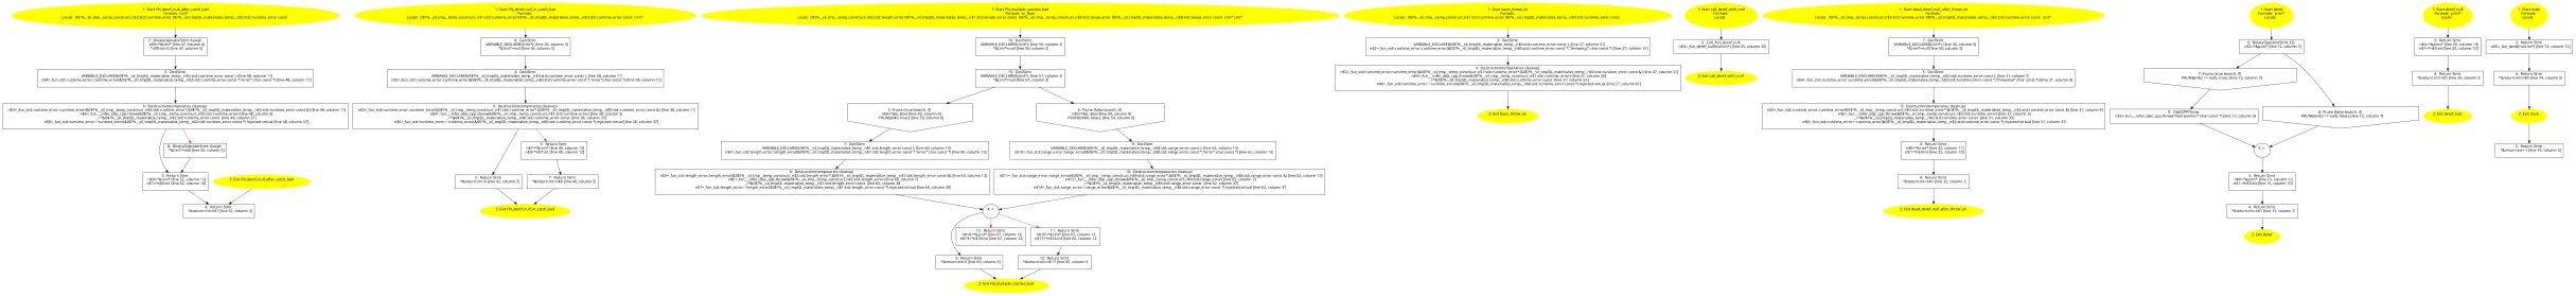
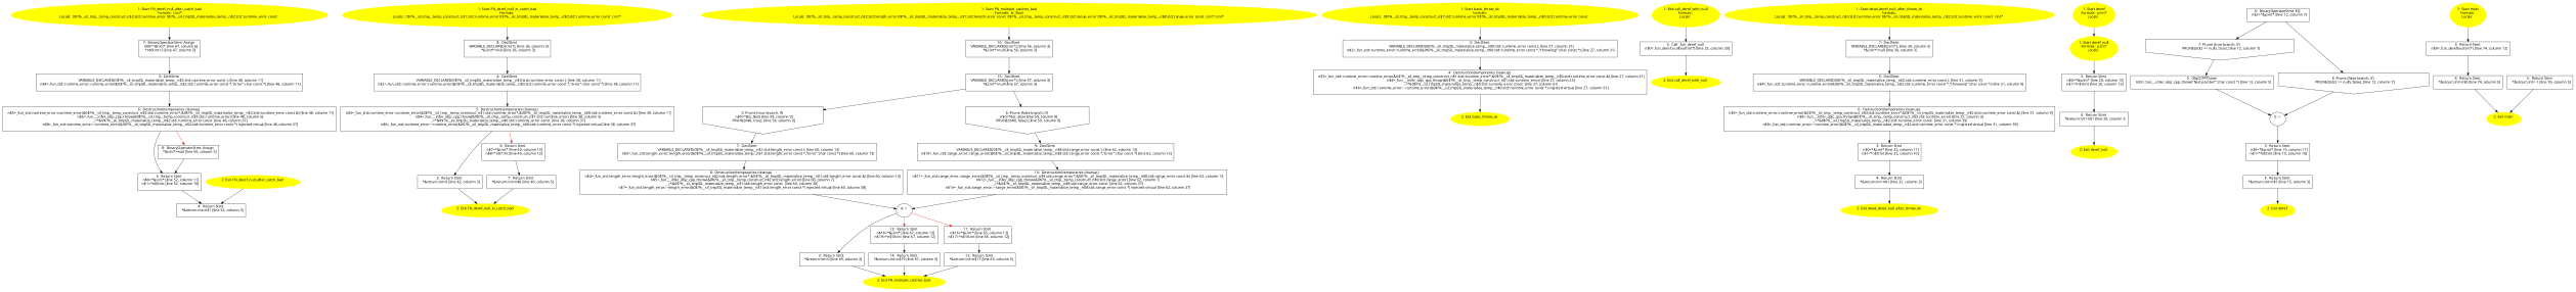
  digraph {
    fontname="Noto Sans"
    node [fontname="Noto Sans" shape=box]
    edge [fontname="Noto Sans"]
    n1 [color=yellow label="1: Start FN_deref_null_after_catch_bad\nFormals:  i:int*\nLocals:  0$?%__sil_tmp__temp_construct_n$3:std::runtime_error 0$?%__sil_tmpSIL_materialize_temp__n$2:std::runtime_error const  \n  " style=filled shape=""]
    n2 [label="7:  BinaryOperatorStmt: Assign \n   n$9=*&i:int* [line 47, column 6]\n  *n$9:int=2 [line 47, column 5]\n "]
    n3 [label="5:  DeclStmt \n   VARIABLE_DECLARED(0$?%__sil_tmpSIL_materialize_temp__n$2:std::runtime_error const ); [line 48, column 11]\n  n$4=_fun_std::runtime_error::runtime_error(&0$?%__sil_tmpSIL_materialize_temp__n$2:std::runtime_error const *,\"error\":char const *) [line 48, column 11]\n "]
    n4 [label="6:  Destruction(temporaries cleanup) \n   n$5=_fun_std::runtime_error::runtime_error(&0$?%__sil_tmp__temp_construct_n$3:std::runtime_error*,&0$?%__sil_tmpSIL_materialize_temp__n$2:std::runtime_error const &) [line 48, column 11]\n  n$6=_fun___infer_objc_cpp_throw(&0$?%__sil_tmp__temp_construct_n$3:std::runtime_error) [line 48, column 5]\n  _=*&0$?%__sil_tmpSIL_materialize_temp__n$2:std::runtime_error const  [line 48, column 37]\n  n$8=_fun_std::runtime_error::~runtime_error(&0$?%__sil_tmpSIL_materialize_temp__n$2:std::runtime_error const *) injected virtual [line 48, column 37]\n "]
    n5 [color=yellow label="2: Exit FN_deref_null_after_catch_bad \n  " style=filled shape=""]
    n6 [label="4:  Return Stmt \n   *&return:int=n$1 [line 52, column 3]\n "]
    n7 [label="3:  Return Stmt \n   n$0=*&i:int* [line 52, column 11]\n  n$1=*n$0:int [line 52, column 10]\n "]
    n8 [label="8:  BinaryOperatorStmt: Assign \n   *&i:int*=null [line 50, column 5]\n "]
    n9 [color=yellow label="1: Start FN_deref_null_in_catch_bad\nFormals: \nLocals:  0$?%__sil_tmp__temp_construct_n$1:std::runtime_error 0$?%__sil_tmpSIL_materialize_temp__n$0:std::runtime_error const  i:int* \n  " style=filled shape=""]
    n10 [label="8:  DeclStmt \n   VARIABLE_DECLARED(i:int*); [line 36, column 3]\n  *&i:int*=null [line 36, column 3]\n "]
    n11 [label="4:  DeclStmt \n   VARIABLE_DECLARED(0$?%__sil_tmpSIL_materialize_temp__n$0:std::runtime_error const ); [line 38, column 11]\n  n$2=_fun_std::runtime_error::runtime_error(&0$?%__sil_tmpSIL_materialize_temp__n$0:std::runtime_error const *,\"error\":char const *) [line 38, column 11]\n "]
    n12 [label="5:  Destruction(temporaries cleanup) \n   n$3=_fun_std::runtime_error::runtime_error(&0$?%__sil_tmp__temp_construct_n$1:std::runtime_error*,&0$?%__sil_tmpSIL_materialize_temp__n$0:std::runtime_error const &) [line 38, column 11]\n  n$4=_fun___infer_objc_cpp_throw(&0$?%__sil_tmp__temp_construct_n$1:std::runtime_error) [line 38, column 5]\n  _=*&0$?%__sil_tmpSIL_materialize_temp__n$0:std::runtime_error const  [line 38, column 37]\n  n$6=_fun_std::runtime_error::~runtime_error(&0$?%__sil_tmpSIL_materialize_temp__n$0:std::runtime_error const *) injected virtual [line 38, column 37]\n "]
    n13 [color=yellow label="2: Exit FN_deref_null_in_catch_bad \n  " style=filled shape=""]
    n14 [label="3:  Return Stmt \n   *&return:int=0 [line 42, column 3]\n "]
    n15 [label="6:  Return Stmt \n   n$7=*&i:int* [line 40, column 13]\n  n$8=*n$7:int [line 40, column 12]\n "]
    n16 [label="7:  Return Stmt \n   *&return:int=n$8 [line 40, column 5]\n "]
    n17 [color=yellow label="1: Start FN_multiple_catches_bad\nFormals:  b:_Bool\nLocals:  0$?%__sil_tmp__temp_construct_n$2:std::length_error 0$?%__sil_tmpSIL_materialize_temp__n$1:std::length_error const  0$?%__sil_tmp__temp_construct_n$9:std::range_error 0$?%__sil_tmpSIL_materialize_temp__n$8:std::range_error const  j:int* i:int* \n  " style=filled shape=""]
    n18 [label="16:  DeclStmt \n   VARIABLE_DECLARED(i:int*); [line 56, column 3]\n  *&i:int*=null [line 56, column 3]\n "]
    n19 [label="15:  DeclStmt \n   VARIABLE_DECLARED(j:int*); [line 57, column 3]\n  *&j:int*=null [line 57, column 3]\n "]
    n20 [label="5: Prune (true branch, if) \n   n$0=*&b:_Bool [line 59, column 9]\n  PRUNE(n$0, true); [line 59, column 9]\n " shape=invhouse]
    n21 [label="6: Prune (false branch, if) \n   n$0=*&b:_Bool [line 59, column 9]\n  PRUNE(!n$0, false); [line 59, column 9]\n " shape=invhouse]
    n22 [color=yellow label="2: Exit FN_multiple_catches_bad \n  " style=filled shape=""]
    n23 [label="3:  Return Stmt \n   *&return:int=0 [line 69, column 3]\n "]
    n24 [label="4: + \n  " shape=""]
    n25 [label="13:  Return Stmt \n   n$18=*&j:int* [line 67, column 13]\n  n$19=*n$18:int [line 67, column 12]\n "]
    n26 [label="11:  Return Stmt \n   n$16=*&i:int* [line 65, column 13]\n  n$17=*n$16:int [line 65, column 12]\n "]
+   n27 [label="14:  Return Stmt \n   *&return:int=n$19 [line 67, column 5]\n "]
    n28 [label="12:  Return Stmt \n   *&return:int=n$17 [line 65, column 5]\n "]
    n29 [label="7:  DeclStmt \n   VARIABLE_DECLARED(0$?%__sil_tmpSIL_materialize_temp__n$1:std::length_error const ); [line 60, column 13]\n  n$3=_fun_std::length_error::length_error(&0$?%__sil_tmpSIL_materialize_temp__n$1:std::length_error const *,\"error\":char const *) [line 60, column 13]\n "]
    n30 [label="8:  Destruction(temporaries cleanup) \n   n$4=_fun_std::length_error::length_error(&0$?%__sil_tmp__temp_construct_n$2:std::length_error*,&0$?%__sil_tmpSIL_materialize_temp__n$1:std::length_error const &) [line 60, column 13]\n  n$5=_fun___infer_objc_cpp_throw(&0$?%__sil_tmp__temp_construct_n$2:std::length_error) [line 60, column 7]\n  _=*&0$?%__sil_tmpSIL_materialize_temp__n$1:std::length_error const  [line 60, column 38]\n  n$7=_fun_std::length_error::~length_error(&0$?%__sil_tmpSIL_materialize_temp__n$1:std::length_error const *) injected virtual [line 60, column 38]\n "]
    n31 [label="9:  DeclStmt \n   VARIABLE_DECLARED(0$?%__sil_tmpSIL_materialize_temp__n$8:std::range_error const ); [line 62, column 13]\n  n$10=_fun_std::range_error::range_error(&0$?%__sil_tmpSIL_materialize_temp__n$8:std::range_error const *,\"error\":char const *) [line 62, column 13]\n "]
    n32 [label="10:  Destruction(temporaries cleanup) \n   n$11=_fun_std::range_error::range_error(&0$?%__sil_tmp__temp_construct_n$9:std::range_error*,&0$?%__sil_tmpSIL_materialize_temp__n$8:std::range_error const &) [line 62, column 13]\n  n$12=_fun___infer_objc_cpp_throw(&0$?%__sil_tmp__temp_construct_n$9:std::range_error) [line 62, column 7]\n  _=*&0$?%__sil_tmpSIL_materialize_temp__n$8:std::range_error const  [line 62, column 37]\n  n$14=_fun_std::range_error::~range_error(&0$?%__sil_tmpSIL_materialize_temp__n$8:std::range_error const *) injected virtual [line 62, column 37]\n "]
    n33 [color=yellow label="1: Start basic_throw_ok\nFormals: \nLocals:  0$?%__sil_tmp__temp_construct_n$1:std::runtime_error 0$?%__sil_tmpSIL_materialize_temp__n$0:std::runtime_error const  \n  " style=filled shape=""]
    n34 [label="3:  DeclStmt \n   VARIABLE_DECLARED(0$?%__sil_tmpSIL_materialize_temp__n$0:std::runtime_error const ); [line 27, column 31]\n  n$2=_fun_std::runtime_error::runtime_error(&0$?%__sil_tmpSIL_materialize_temp__n$0:std::runtime_error const *,\"throwing!\":char const *) [line 27, column 31]\n "]
    n35 [label="4:  Destruction(temporaries cleanup) \n   n$3=_fun_std::runtime_error::runtime_error(&0$?%__sil_tmp__temp_construct_n$1:std::runtime_error*,&0$?%__sil_tmpSIL_materialize_temp__n$0:std::runtime_error const &) [line 27, column 31]\n  n$4=_fun___infer_objc_cpp_throw(&0$?%__sil_tmp__temp_construct_n$1:std::runtime_error) [line 27, column 25]\n  _=*&0$?%__sil_tmpSIL_materialize_temp__n$0:std::runtime_error const  [line 27, column 61]\n  n$6=_fun_std::runtime_error::~runtime_error(&0$?%__sil_tmpSIL_materialize_temp__n$0:std::runtime_error const *) injected virtual [line 27, column 61]\n "]
    n36 [color=yellow label="2: Exit basic_throw_ok \n  " style=filled shape=""]
-   n37 [color=yellow label="1: Start call_deref_with_null\nFormals: \nLocals:  \n  " style=filled shape=""]
+   n37 [color=yellow label="1: Exit call_deref_with_null\nFormals: \nLocals:  \n  " style=filled shape=""]
    n38 [label="3:  Call _fun_deref_null \n   n$0=_fun_deref_null(null:int*) [line 25, column 30]\n "]
    n39 [color=yellow label="2: Exit call_deref_with_null \n  " style=filled shape=""]
    n40 [color=yellow label="1: Start dead_deref_null_after_throw_ok\nFormals: \nLocals:  0$?%__sil_tmp__temp_construct_n$3:std::runtime_error 0$?%__sil_tmpSIL_materialize_temp__n$2:std::runtime_error const  i:int* \n  " style=filled shape=""]
    n41 [label="7:  DeclStmt \n   VARIABLE_DECLARED(i:int*); [line 30, column 3]\n  *&i:int*=null [line 30, column 3]\n "]
    n42 [label="5:  DeclStmt \n   VARIABLE_DECLARED(0$?%__sil_tmpSIL_materialize_temp__n$2:std::runtime_error const ); [line 31, column 9]\n  n$4=_fun_std::runtime_error::runtime_error(&0$?%__sil_tmpSIL_materialize_temp__n$2:std::runtime_error const *,\"throwing!\":char const *) [line 31, column 9]\n "]
    n43 [label="6:  Destruction(temporaries cleanup) \n   n$5=_fun_std::runtime_error::runtime_error(&0$?%__sil_tmp__temp_construct_n$3:std::runtime_error*,&0$?%__sil_tmpSIL_materialize_temp__n$2:std::runtime_error const &) [line 31, column 9]\n  n$6=_fun___infer_objc_cpp_throw(&0$?%__sil_tmp__temp_construct_n$3:std::runtime_error) [line 31, column 3]\n  _=*&0$?%__sil_tmpSIL_materialize_temp__n$2:std::runtime_error const  [line 31, column 39]\n  n$8=_fun_std::runtime_error::~runtime_error(&0$?%__sil_tmpSIL_materialize_temp__n$2:std::runtime_error const *) injected virtual [line 31, column 39]\n "]
    n44 [color=yellow label="2: Exit dead_deref_null_after_throw_ok \n  " style=filled shape=""]
    n45 [label="3:  Return Stmt \n   n$0=*&i:int* [line 32, column 11]\n  n$1=*n$0:int [line 32, column 10]\n "]
    n46 [label="4:  Return Stmt \n   *&return:int=n$1 [line 32, column 3]\n "]
    n47 [color=yellow label="1: Start deref\nFormals:  p:int*\nLocals:  \n  " style=filled shape=""]
    n48 [label="6:  BinaryOperatorStmt: EQ \n   n$2=*&p:int* [line 12, column 7]\n "]
    n49 [label="7: Prune (true branch, if) \n   PRUNE((n$2 == null), true); [line 12, column 7]\n " shape=invhouse]
    n50 [label="8: Prune (false branch, if) \n   PRUNE(!(n$2 == null), false); [line 12, column 7]\n " shape=invhouse]
    n51 [label="9:  ObjCCPPThrow \n   n$3=_fun___infer_objc_cpp_throw(\"Null pointer!\":char const *) [line 13, column 5]\n "]
    n52 [label="5: + \n  " shape=""]
    n53 [color=yellow label="2: Exit deref \n  " style=filled shape=""]
    n54 [label="3:  Return Stmt \n   n$0=*&p:int* [line 15, column 11]\n  n$1=*n$0:int [line 15, column 10]\n "]
    n55 [label="4:  Return Stmt \n   *&return:int=n$1 [line 15, column 3]\n "]
    n56 [color=yellow label="1: Start deref_null\nFormals:  p:int*\nLocals:  \n  " style=filled shape=""]
    n57 [label="3:  Return Stmt \n   n$0=*&p:int* [line 20, column 13]\n  n$1=*n$0:int [line 20, column 12]\n "]
    n58 [label="4:  Return Stmt \n   *&return:int=n$1 [line 20, column 5]\n "]
    n59 [color=yellow label="2: Exit deref_null \n  " style=filled shape=""]
    n60 [color=yellow label="1: Start main\nFormals: \nLocals:  \n  " style=filled shape=""]
    n61 [label="3:  Return Stmt \n   n$0=_fun_deref(null:int*) [line 74, column 12]\n "]
    n62 [label="4:  Return Stmt \n   *&return:int=n$0 [line 74, column 5]\n "]
    n63 [color=yellow label="2: Exit main \n  " style=filled shape=""]
    n64 [label="5:  Return Stmt \n   *&return:int=-1 [line 76, column 5]\n "]
    n1 -> n2
    n2 -> n3
    n3 -> n4
    n4 -> n7
    n4 -> n8 [color=red]
    n5 -> n6
    n7 -> n6
    n8 -> n7
    n9 -> n10
    n10 -> n11
    n11 -> n12
    n12 -> n14
    n12 -> n15 [color=red]
    n14 -> n13
    n15 -> n16
    n16 -> n13
    n17 -> n18
    n18 -> n19
    n19 -> n20
    n19 -> n21
    n20 -> n29
    n21 -> n31
    n23 -> n22
    n24 -> n23
    n24 -> n25 [color=red]
    n24 -> n26 [color=red]
+   n25 -> n27
    n26 -> n28
+   n27 -> n22
    n28 -> n22
    n29 -> n30
    n30 -> n24
    n31 -> n32
    n32 -> n24
    n33 -> n34
    n34 -> n35
    n35 -> n36
    n37 -> n38
    n38 -> n39
    n40 -> n41
    n41 -> n42
    n42 -> n43
    n43 -> n45
    n45 -> n46
    n46 -> n44
-   n47 -> n48
+   n47 -> n56
    n48 -> n49
    n48 -> n50
    n49 -> n51
    n50 -> n52
    n51 -> n52
    n52 -> n54
    n54 -> n55
    n55 -> n53
    n56 -> n57
    n57 -> n58
    n58 -> n59
    n60 -> n61
    n61 -> n62
    n62 -> n63
-   n63 -> n64
+   n64 -> n63
  }
